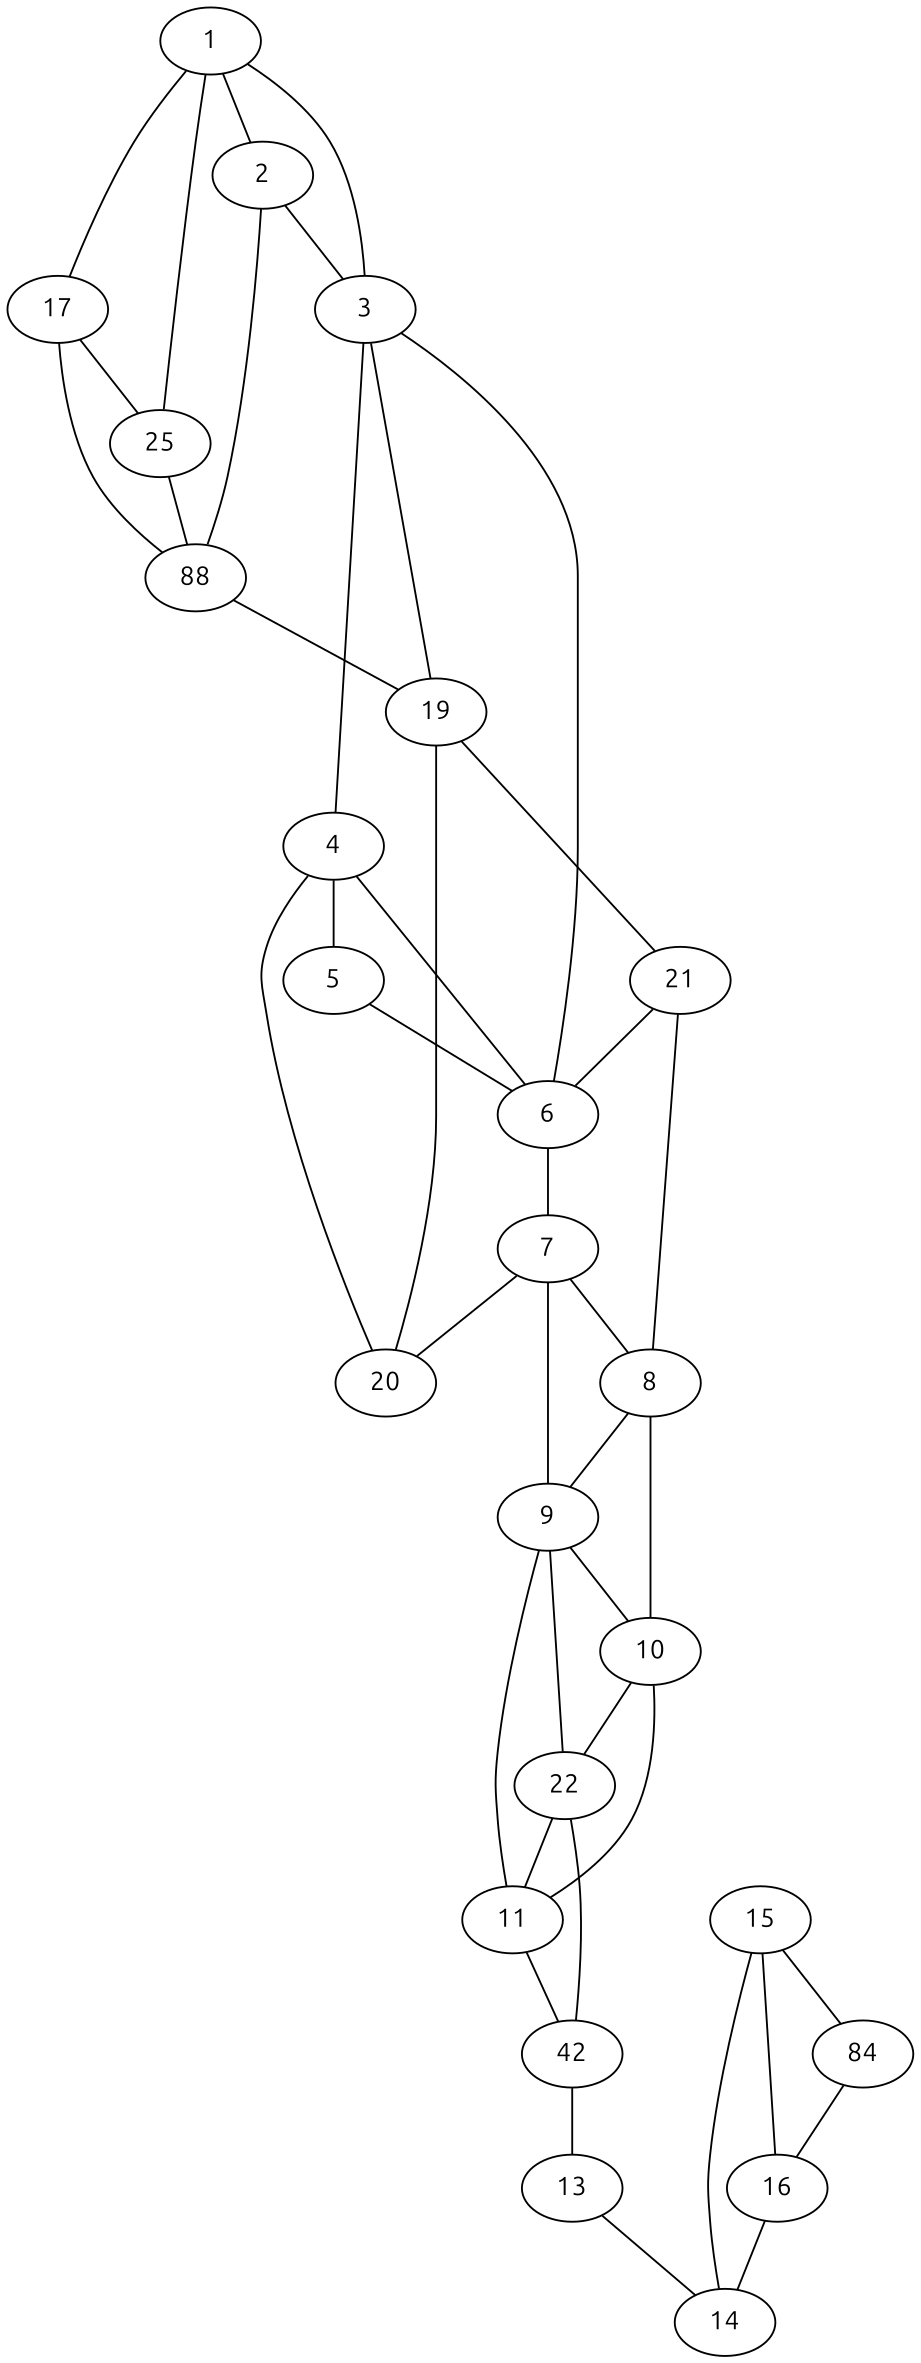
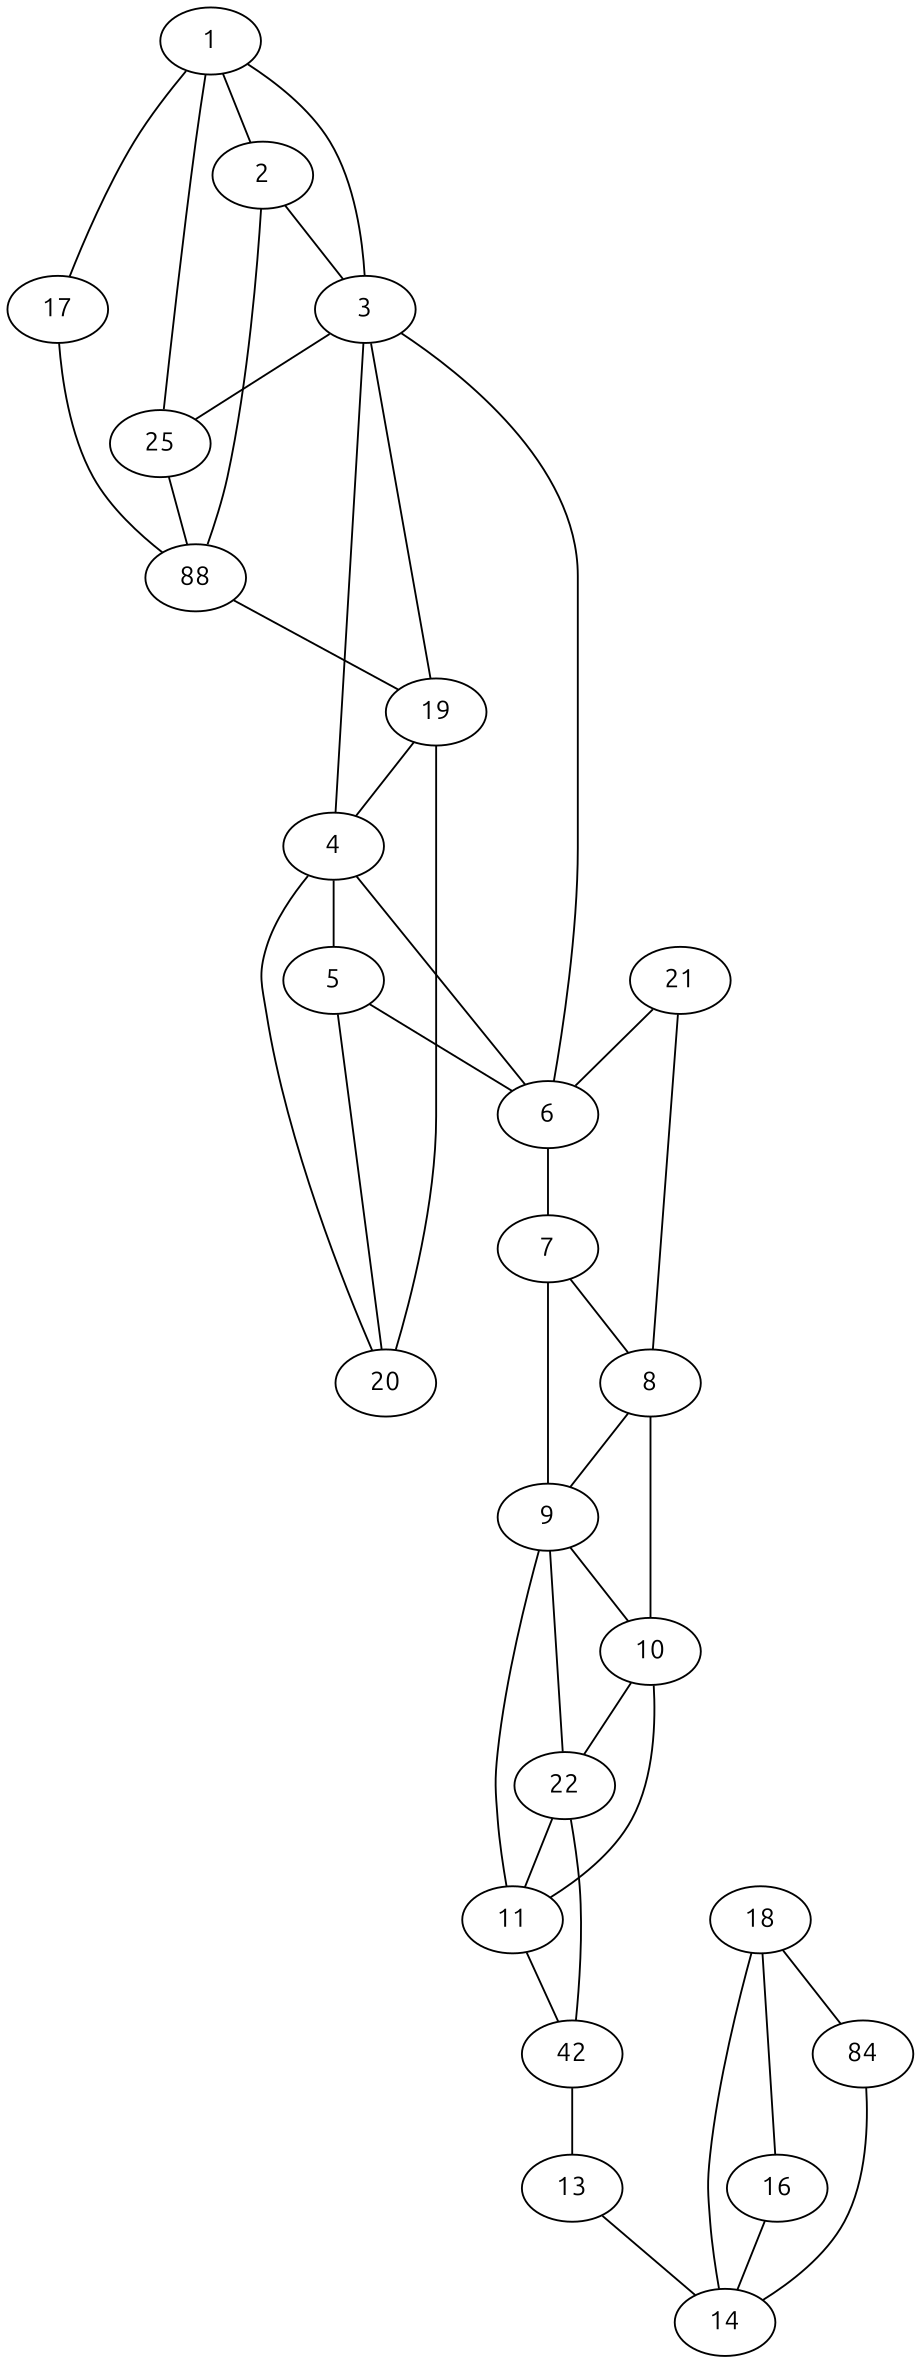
  graph {
    fontname=Ubuntu
    node [aaLength=5 fontname=Ubuntu sequence=PIAAA type=0]
    edge [distance0=36.85432 fontname=Ubuntu frequency=1 type0=1]
    1 [aaLength=15 sequence=GTTASIEKLVQVFNE]
    2 [aaLength=3 sequence=PTF]
    3 [aaLength=9 sequence=VHIPLVQAK]
    17 [type=1]
    n5 [label=88 sequence=VQCVV type=1]
    4 [aaLength=9 sequence=VSMPILKDI]
    19 [sequence=KYVIS type=1]
    6 [aaLength=15 sequence=ETDEIVAQKVSEACK]
    25 [type=1]
    5 [aaLength=8 sequence=GHSERRTY]
    20 [aaLength=4 sequence=HWVI type=1]
    7 [aaLength=7 sequence=ETLQQRE]
    9 [aaLength=2 sequence=AK]
    8 [aaLength=15 sequence=NQTAKVVLSQTSAIA]
    10 [aaLength=6 sequence=LTKDAW]
    22 [sequence=QVVLA type=1]
    11 [sequence=EPVWA]
    n18 [aaLength=20 label=42 sequence=ATPEQAQEVHLLLRKWVSEN]
    13 [aaLength=8 sequence=IGTDVAAK]
    14 [aaLength=7 sequence=ANAATLY]
-   15 [aaLength=7 sequence=VGGASLK]
+   15 [aaLength=7 sequence=VGGASLK label=18]
    16 [aaLength=8 sequence=PEFRDIID]
    n23 [aaLength=4 label=84 sequence=NGFL type=1]
    21 [aaLength=6 sequence=FMVIAC type=1]
    1 -- 2 [distance0=28.39527]
    1 -- 3 [distance0=30.02009 type0=2]
    1 -- 17 [type0=3]
    2 -- 3 [distance0=9.589599 distance1=0.0 frequency=2 type1=5]
    2 -- n5 [distance0=35.29728 type0=3]
    3 -- 4 [distance0=33.06393 type0=3]
    3 -- 19 [distance0=4.0 type0=4]
    3 -- 6 [distance0=28.12272]
    17 -- n5 [distance0=31.0 distance1=26.0 frequency=2 type0=2 type1=4]
-   17 -- 25 [distance0=0.0]
+   3 -- 25 [distance0=0.0]
    n5 -- 19 [distance0=22.0]
    4 -- 6 [distance0=29.40829 type0=2]
    4 -- 5 [distance0=22.4257]
    4 -- 20 [distance0=30.71859 distance1=2.0 frequency=2 type0=3 type1=4]
-   19 -- 21 [distance0=34.40395 distance1=14.0 frequency=2 type0=3 type1=4]
+   19 -- 4 [distance0=34.40395 distance1=14.0 frequency=2 type0=3 type1=4]
    19 -- 20 [distance0=30.0 type0=2]
    6 -- 7 [distance0=29.01393 type0=3]
    25 -- 1 [type0=3]
    25 -- n5 [distance0=31.0 type0=2]
    5 -- 6 [distance0=12.9216 distance1=2.0 frequency=2 type1=4]
-   7 -- 20 [distance0=32.34788 type0=3]
+   5 -- 20 [distance0=32.34788 type0=3]
    7 -- 9 [distance0=26.5123 type0=2]
    7 -- 8 [distance0=11.00004 distance1=1.0 frequency=2 type1=4]
    9 -- 10 [distance0=11.8515 distance1=0.0 frequency=2 type1=5]
    8 -- 9 [distance0=16.64469 distance1=0.0 frequency=2 type0=2 type1=5]
    8 -- 10 [distance0=24.92618 type0=3]
    10 -- 22 [distance0=9.941172 distance1=1.0 frequency=2 type1=4]
    22 -- 9 [distance0=19.70971 type0=2]
    22 -- 11 [distance0=1.0 type0=4]
    11 -- 9 [distance0=19.4811]
    11 -- 10 [distance0=26.17627 type0=3]
    11 -- n18 [distance0=22.27265 distance1=6.0 frequency=2 type0=2 type1=4]
    n18 -- 22 [distance0=20.7154]
    n18 -- 13 [distance0=21.34271 distance1=0.0 frequency=2 type0=2 type1=5]
    13 -- 14 [distance0=21.5866 type0=3]
    15 -- 14 [distance0=22.07308 type0=2]
    15 -- 16 [distance0=10.63899 distance1=0.0 frequency=2 type1=5]
    15 -- n23 [distance0=29.18082 type0=3]
    16 -- 14 [distance0=26.00394 type0=2]
-   n23 -- 16 [distance0=18.49614]
+   n23 -- 14 [distance0=18.49614]
    21 -- 6 [distance0=29.23845 type0=2]
    21 -- 8 [distance0=28.0564]
  }
